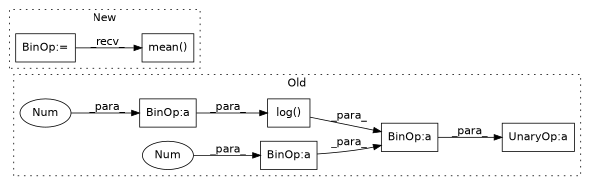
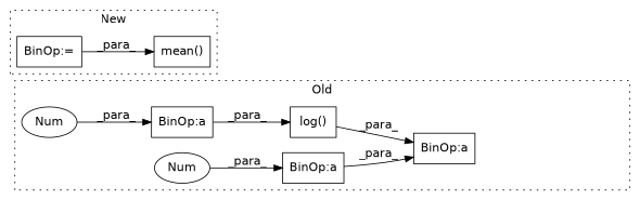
  digraph {
    fontname="DejaVu Sans"
    rankdir=LR
    node [a=82 fontname="DejaVu Sans" l=3 shape=box]
    edge [fontname="DejaVu Sans"]
    n1 [a=75 l="10,1" label="log()" s="4849,4865"]
    n2 [label="BinOp:a" s=4860]
    n3 [a=76 l=1 label=Num s=4859 shape=ellipse]
-   n4 [a=61 l=9 label="UnaryOp:a" s=5345]
    n5 [label="BinOp:a" s=4767]
    n6 [a=76 l=1 label=Num s=4766 shape=ellipse]
    n7 [label="BinOp:a" s=5072]
    n8 [a=75 l=16 label="mean()" s=5818]
    n9 [a=68 label="BinOp:=" s=4992]
    subgraph cluster_1 {
      label=Old
      style=dotted
      n1
      n2
      n3
-     n4
      n5
      n6
      n7
    }
    subgraph cluster_2 {
      label=New
      style=dotted
      n8
      n9
    }
    n1 -> n7 [label=_para_]
    n2 -> n1 [label=_para_]
    n3 -> n2 [label=_para_]
    n5 -> n7 [label=_para_]
    n6 -> n5 [label=_para_]
-   n7 -> n4 [label=_para_]
-   n9 -> n8 [label=_recv_]
+   n9 -> n8 [label=_para_]
  }
